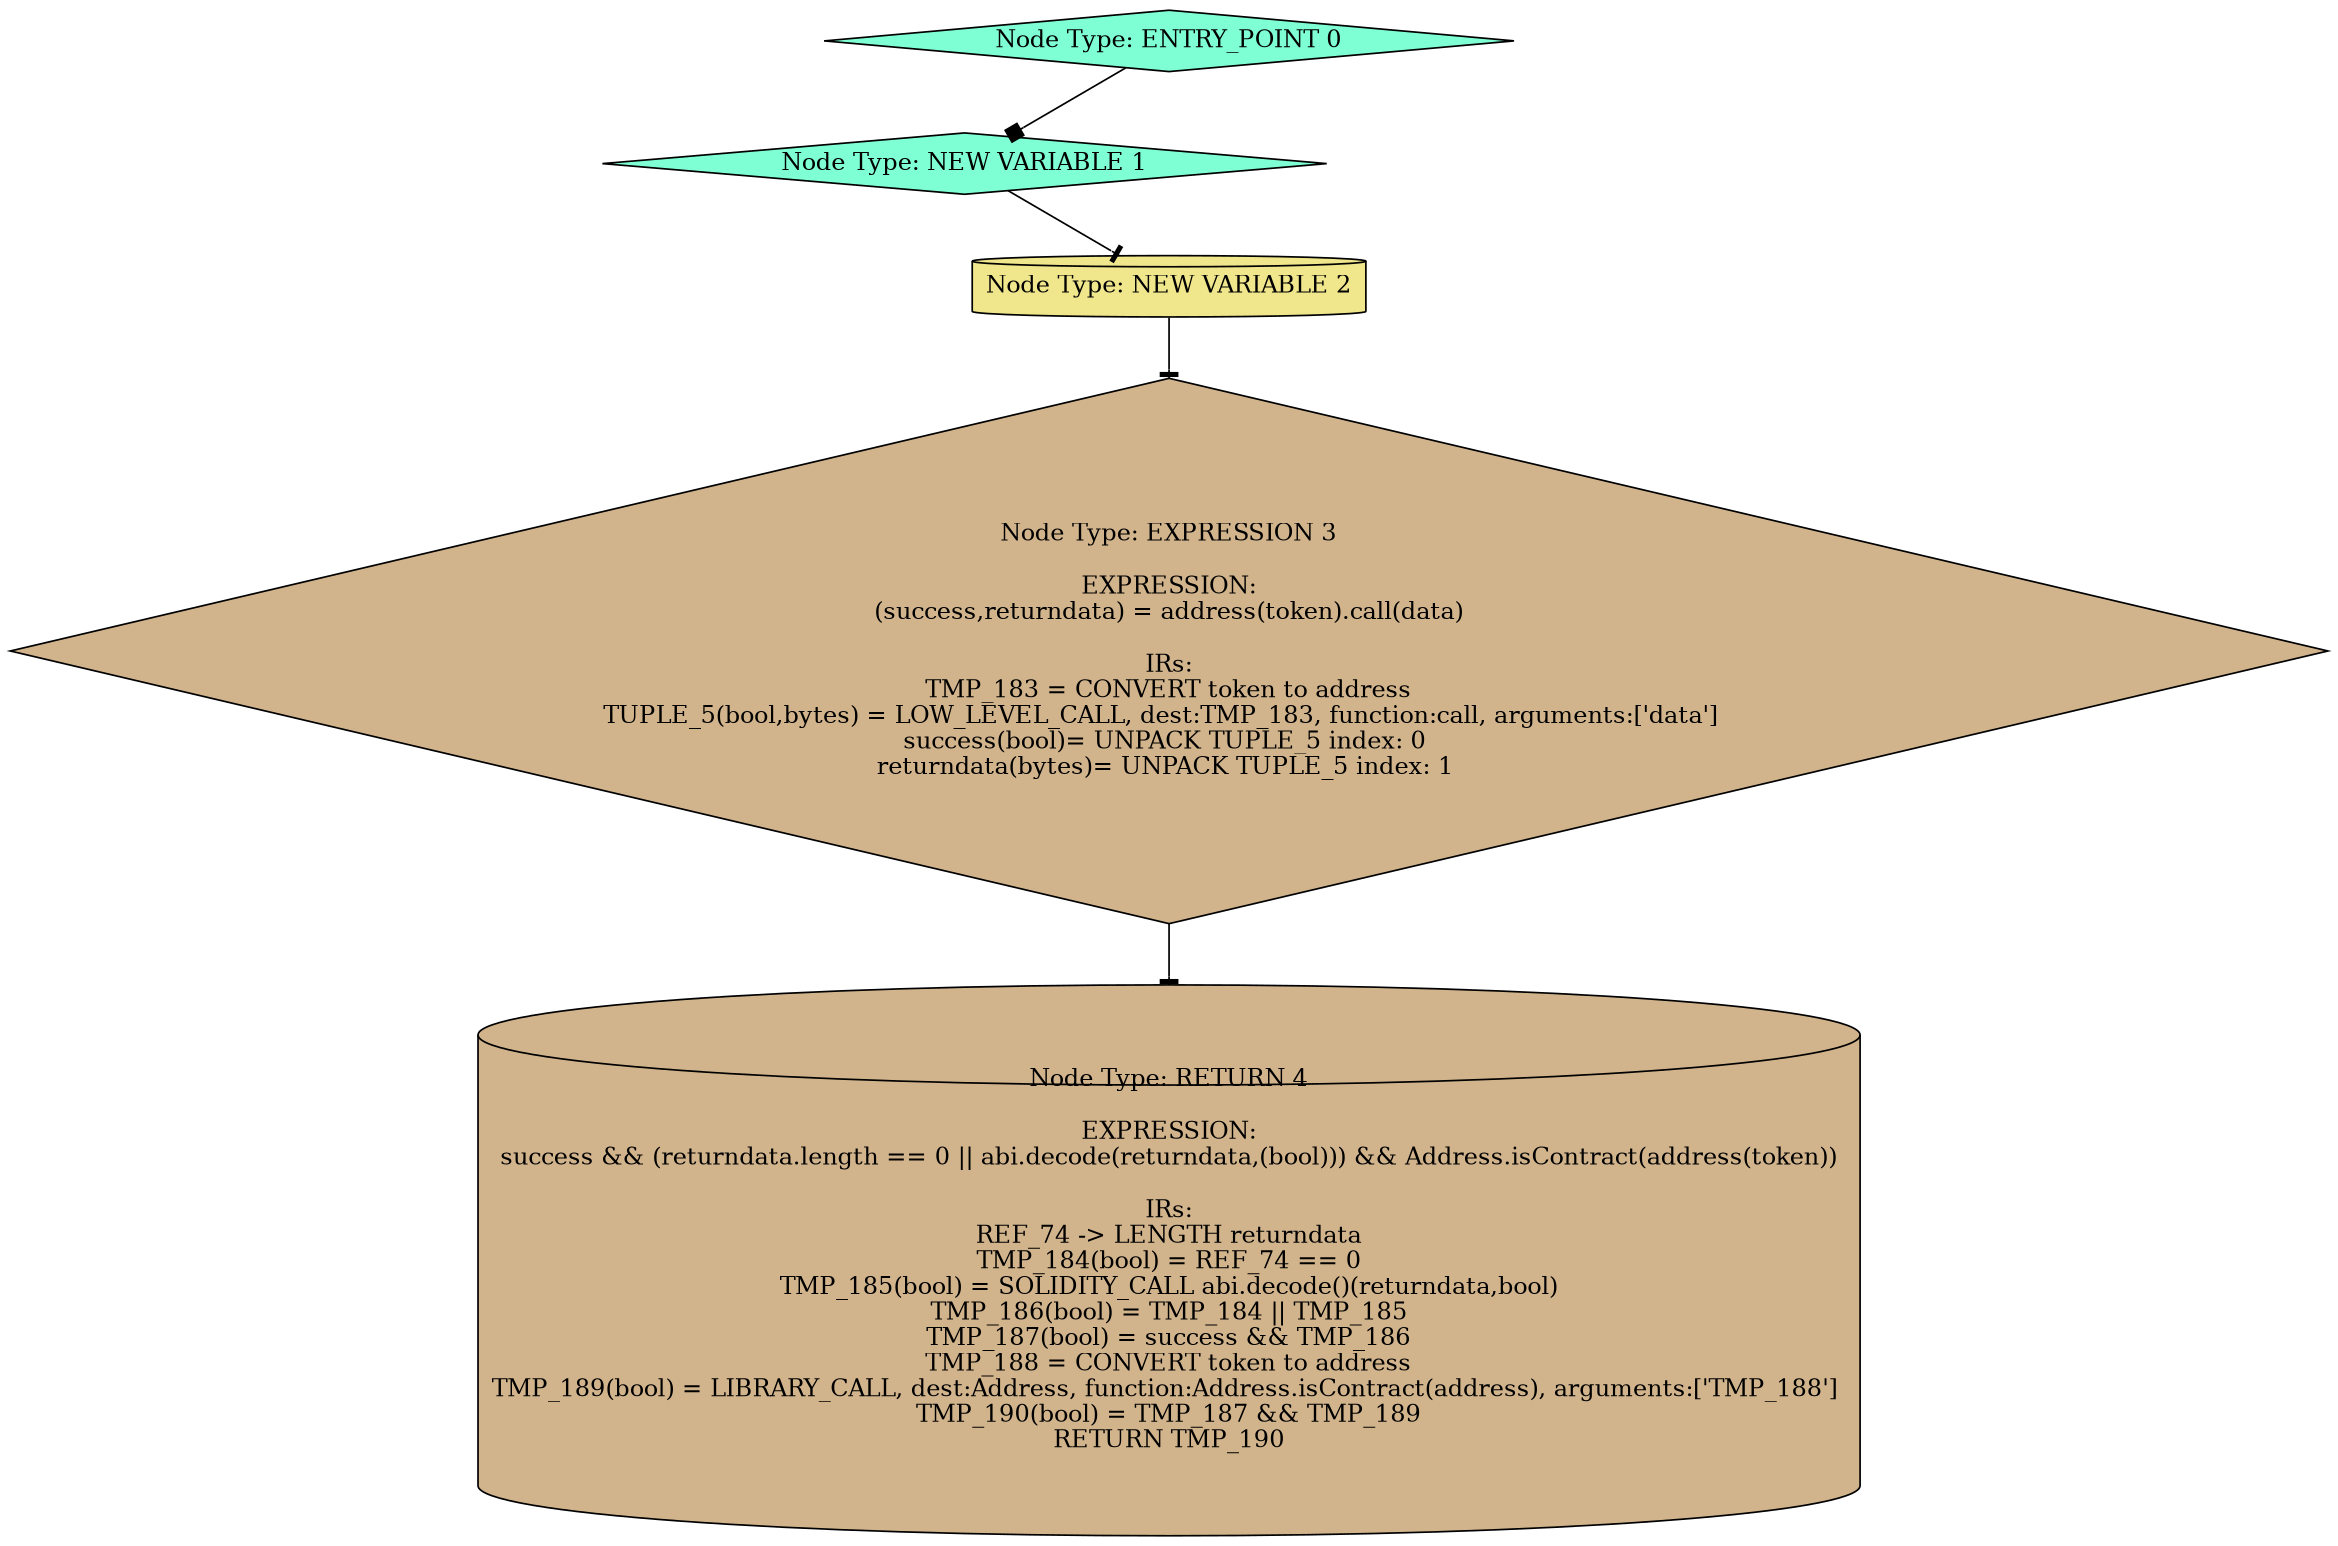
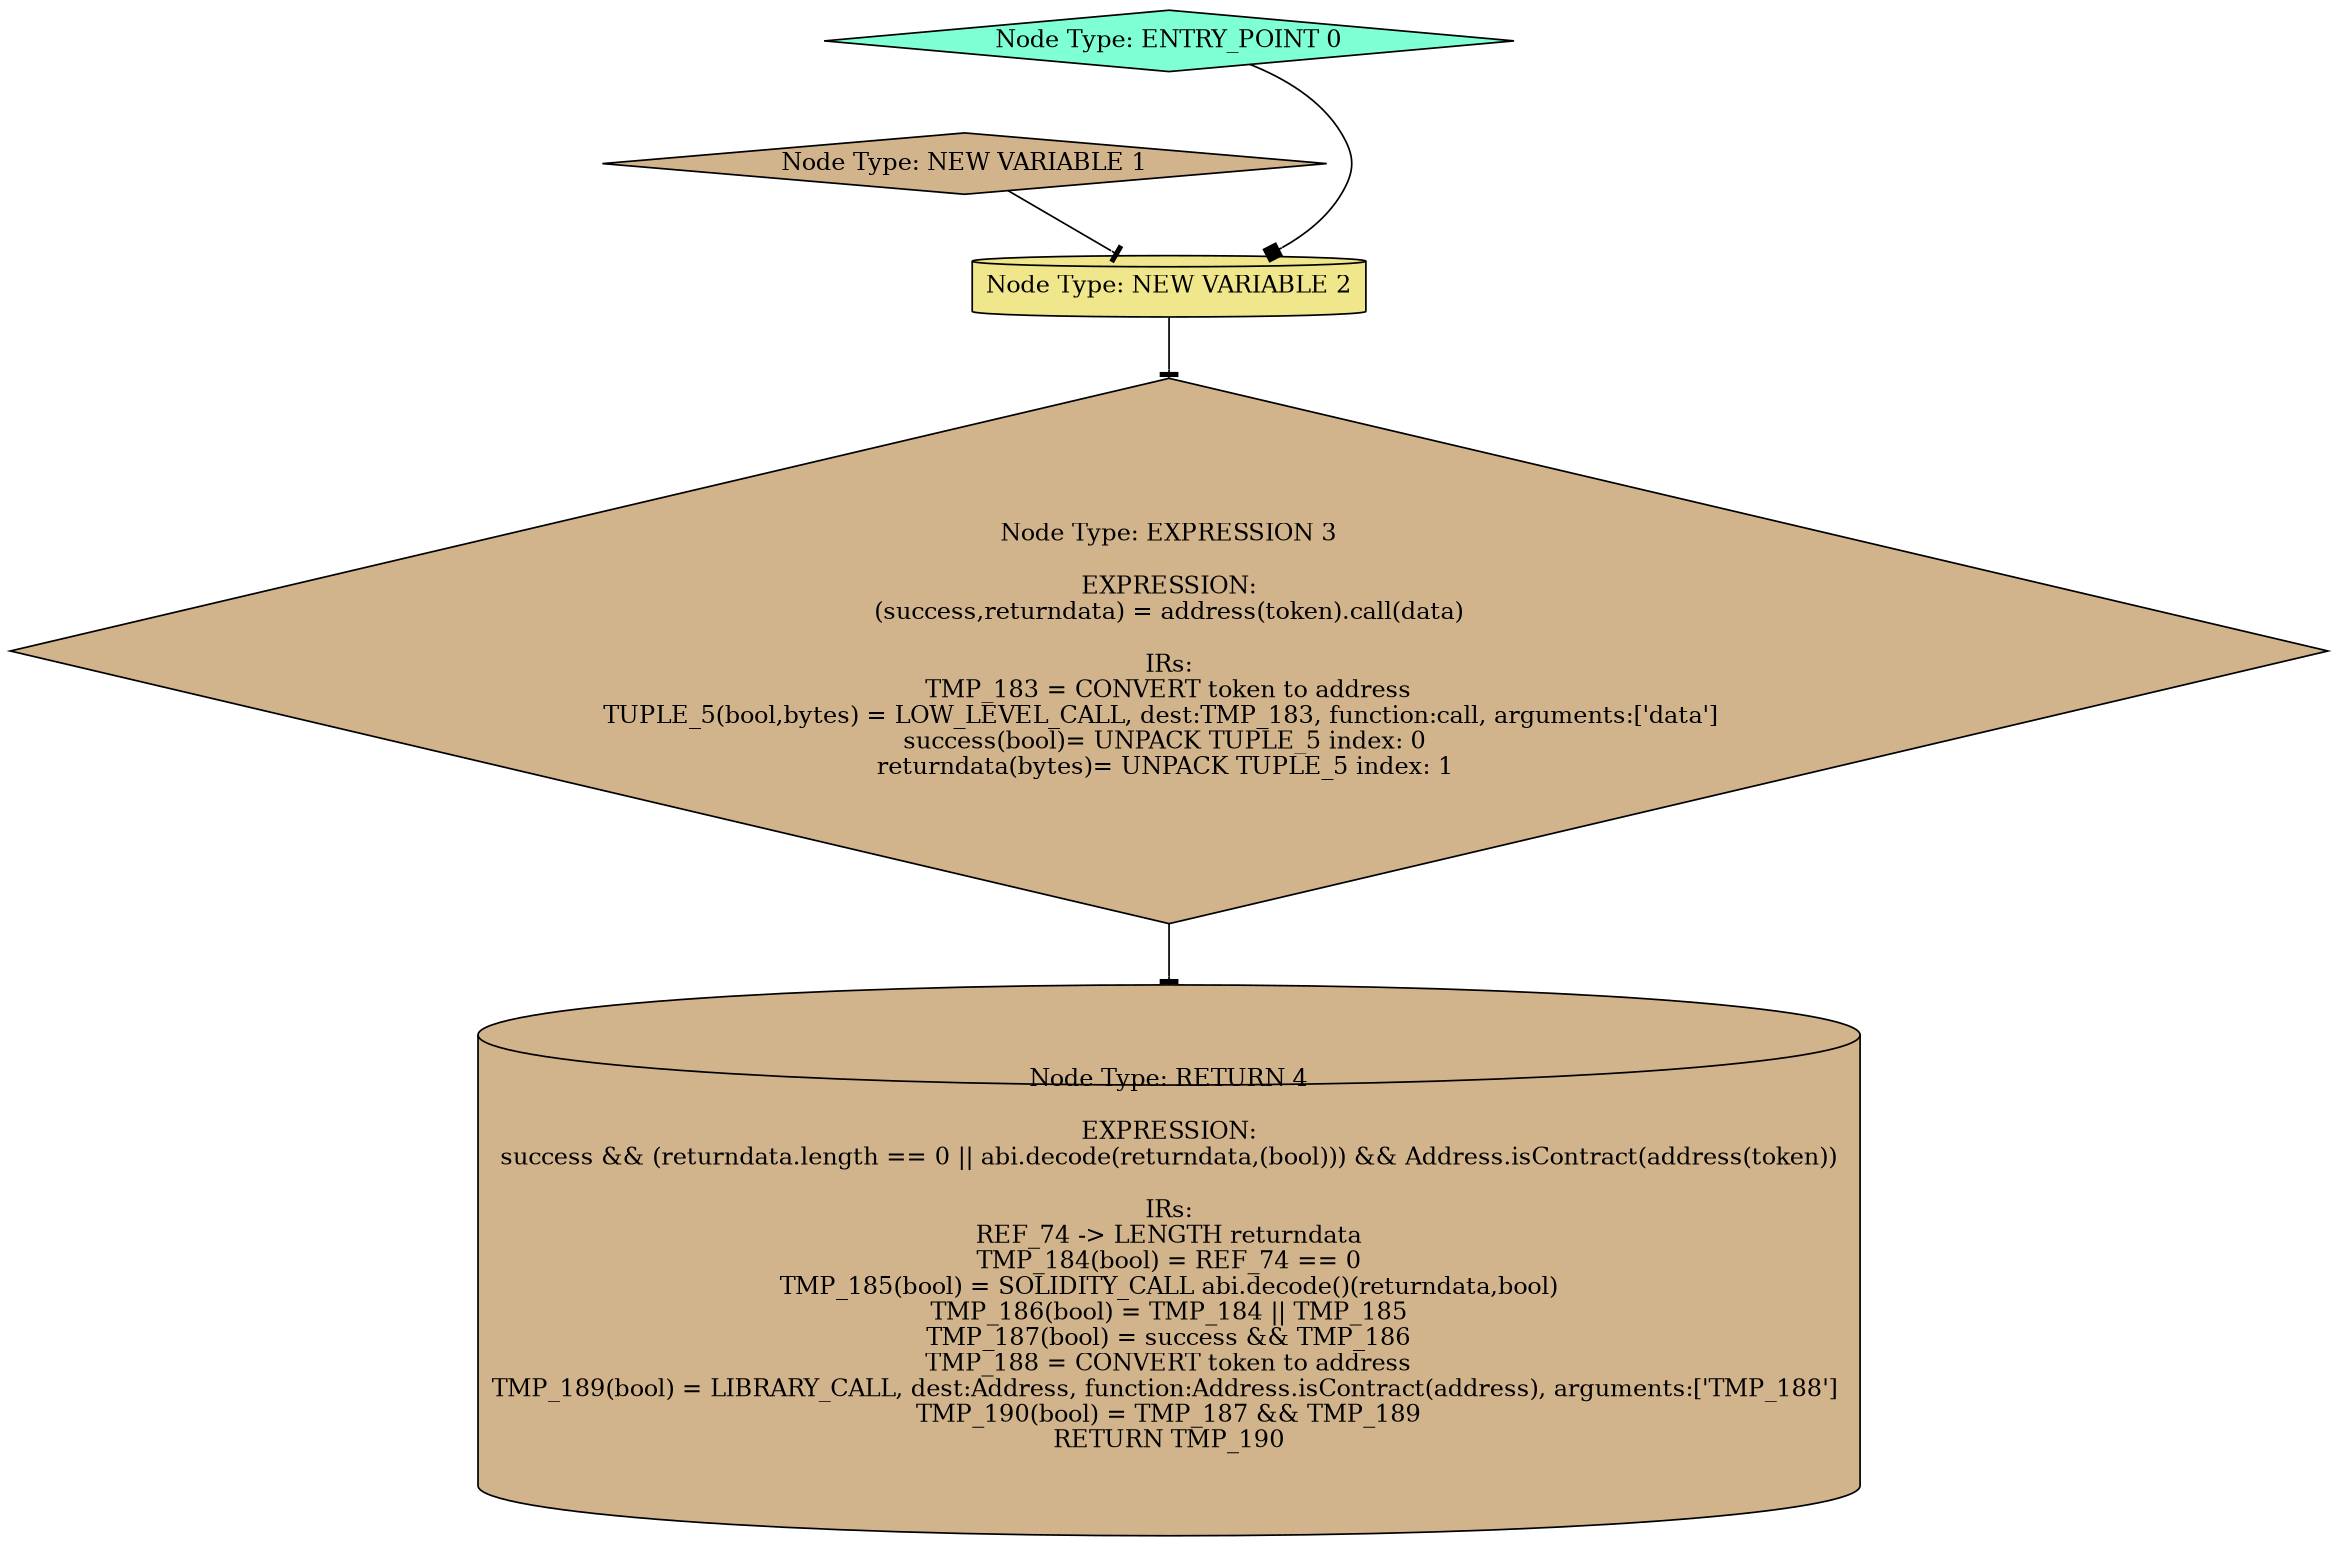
  digraph {
    node [fillcolor=aquamarine shape=diamond style=filled]
    edge [arrowhead=tee]
    n1 [label="Node Type: ENTRY_POINT 0\n"]
-   n2 [label="Node Type: NEW VARIABLE 1\n"]
+   n2 [fillcolor=tan label="Node Type: NEW VARIABLE 1\n"]
    n3 [fillcolor=khaki label="Node Type: NEW VARIABLE 2\n" shape=cylinder]
    n4 [fillcolor=tan label="Node Type: EXPRESSION 3\n\nEXPRESSION:\n(success,returndata) = address(token).call(data)\n\nIRs:\nTMP_183 = CONVERT token to address\nTUPLE_5(bool,bytes) = LOW_LEVEL_CALL, dest:TMP_183, function:call, arguments:['data']  \nsuccess(bool)= UNPACK TUPLE_5 index: 0 \nreturndata(bytes)= UNPACK TUPLE_5 index: 1 "]
    n5 [fillcolor=tan label="Node Type: RETURN 4\n\nEXPRESSION:\nsuccess && (returndata.length == 0 || abi.decode(returndata,(bool))) && Address.isContract(address(token))\n\nIRs:\nREF_74 -> LENGTH returndata\nTMP_184(bool) = REF_74 == 0\nTMP_185(bool) = SOLIDITY_CALL abi.decode()(returndata,bool)\nTMP_186(bool) = TMP_184 || TMP_185\nTMP_187(bool) = success && TMP_186\nTMP_188 = CONVERT token to address\nTMP_189(bool) = LIBRARY_CALL, dest:Address, function:Address.isContract(address), arguments:['TMP_188'] \nTMP_190(bool) = TMP_187 && TMP_189\nRETURN TMP_190" shape=cylinder]
-   n1 -> n2 [arrowhead=box]
+   n1 -> n3 [arrowhead=box]
    n2 -> n3
    n3 -> n4
    n4 -> n5
  }
